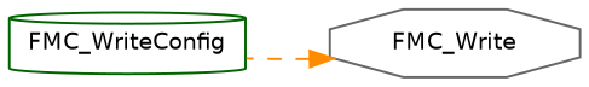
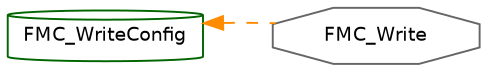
  digraph {
    rankdir=RL
    node [fillcolor=white fontname=Helvetica fontsize=10 style=filled]
    n1 [color=gray40 fontcolor=black height=0.2 label=FMC_Write shape=octagon width=0.4]
    n2 [color=darkgreen height=0.2 label=FMC_WriteConfig shape=cylinder width=0.4]
-   n1 -> n2 [color=darkorange dir=back fontname=Helvetica fontsize=10 labelfontname=Helvetica labelfontsize=10 style=dashed]
+   n2 -> n1 [color=darkorange dir=back fontname=Helvetica fontsize=10 labelfontname=Helvetica labelfontsize=10 style=dashed]
  }
